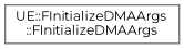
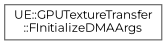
  digraph {
    rankdir=LR
    fontname=Montserrat
-   n1 [color=grey40 fillcolor=white fontname=Montserrat fontsize=10 height=0.2 label="UE::FInitializeDMAArgs\l::FInitializeDMAArgs" shape=box style=filled width=0.4]
+   n1 [color=grey40 fillcolor=white fontname=Montserrat fontsize=10 height=0.2 label="UE::GPUTextureTransfer\l::FInitializeDMAArgs" shape=box style=filled width=0.4]
  }
